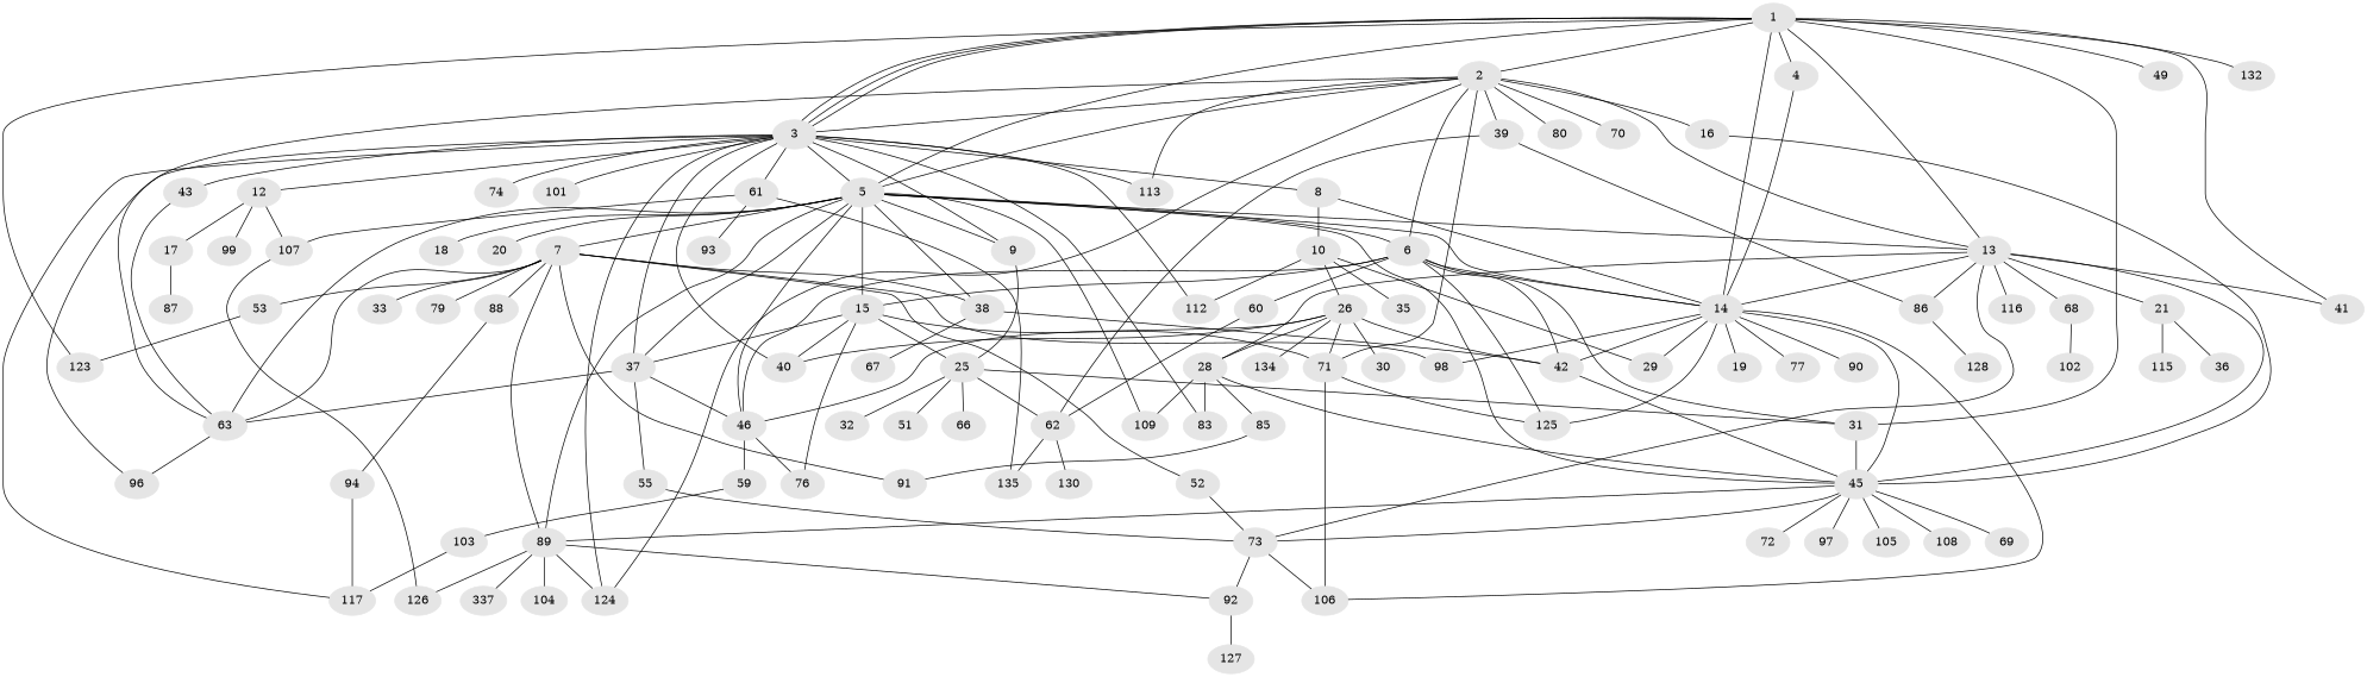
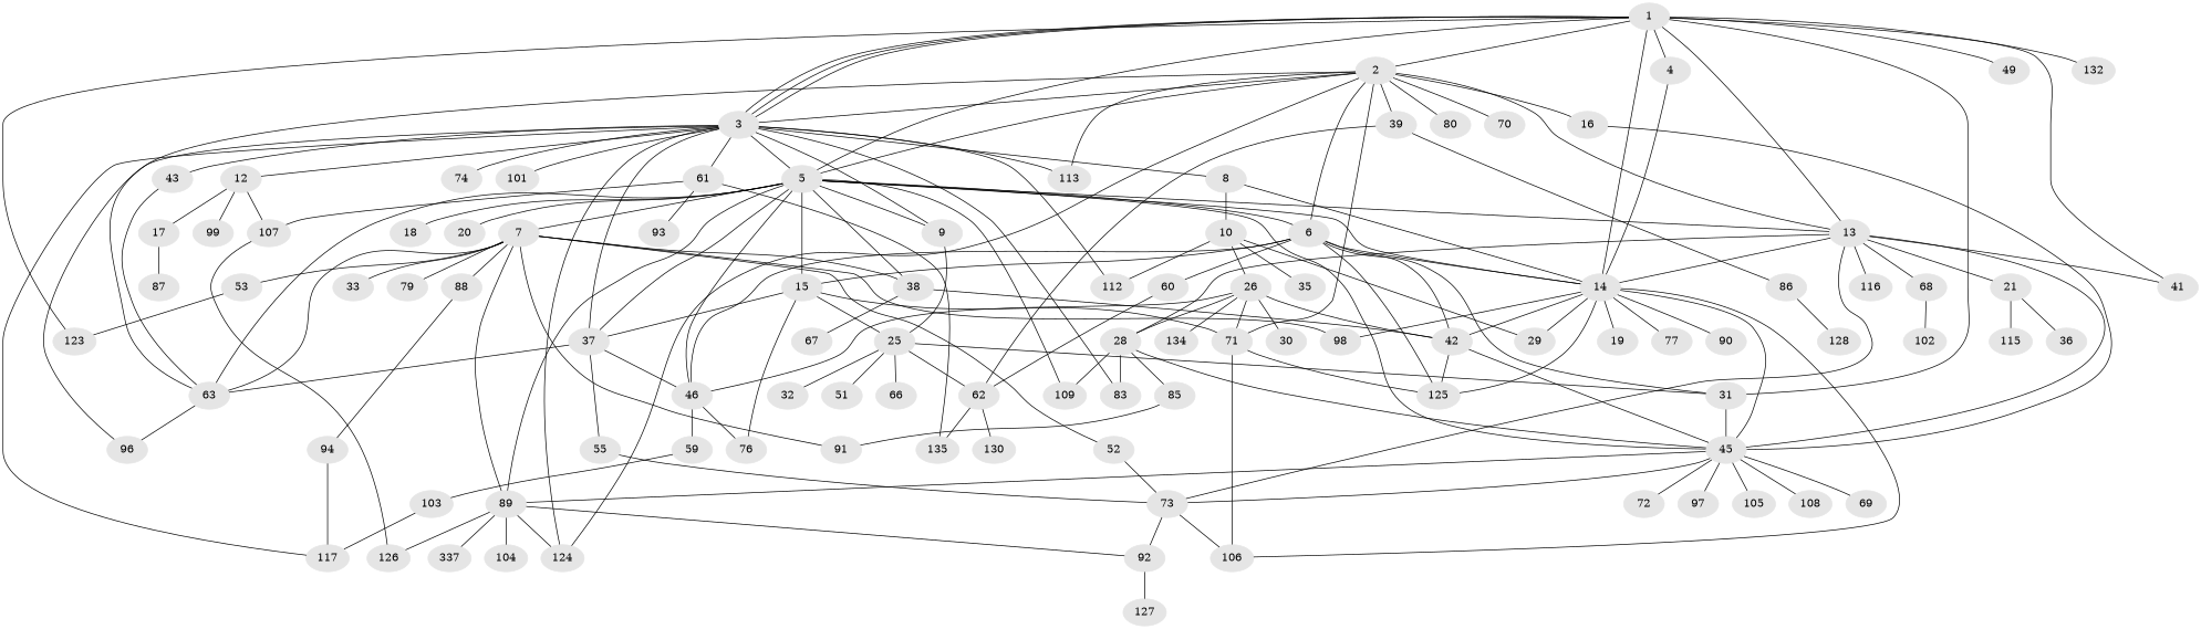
  graph {
    node [color=gray90 style=filled]
    1 [super="+122"]
    2 [super="+11"]
    3 [super="+23"]
    4
    5 [super="+22"]
    13 [super="+34"]
    14 [super="+56"]
    31 [super="+129"]
    41
    49
    123
    132
    6 [super="+44"]
    16 [super="+75"]
    39 [super="+48"]
    63 [super="+82"]
    70
    71 [super="+81"]
    80
    113 [super="+136"]
    124
    8
    9
    12 [super="+50"]
    37 [super="+111"]
-   40
    43
    61 [super="+78"]
    74
    83
    96
    101
    112
    117 [super="+118"]
    7 [super="+24"]
    15 [super="+54"]
    18
    20
    38 [super="+47"]
    45 [super="+65"]
    46 [super="+58"]
    89 [super="+114"]
    109
    21 [super="+121"]
    28 [super="+64"]
    68
    73 [super="+100"]
    86
    116
    42
    125
    98
    29
    19
    77
    90
    106
    60
    62
    10 [super="+133"]
    25 [super="+84"]
    17
    99
    107
    55
    93
    135
    33
    52
    53
    79
    88
    91
    76
    67
    69
    72
    97
    105
    108
    59
    92
    104
    126
    n85 [label=337]
    94
    26 [super="+27"]
    35
    32
    51
    66
    30 [super="+119"]
    134
    87
    36
    115
    85
    102
    128
    130
    103
    127
    1 -- 2
    1 -- 3
    1 -- 3
    1 -- 3
    1 -- 4
    1 -- 5
    1 -- 13
    1 -- 14
    1 -- 31 [weight=2]
    1 -- 41
    1 -- 49
    1 -- 123
    1 -- 132
    2 -- 3
    2 -- 5
    2 -- 13
    2 -- 6
    2 -- 16
    2 -- 39 [weight=2]
    2 -- 63
    2 -- 70
    2 -- 71
    2 -- 80
    2 -- 113
    2 -- 124
    3 -- 5
    3 -- 113
    3 -- 124
    3 -- 8
    3 -- 9
    3 -- 12
    3 -- 37
-   3 -- 40
    3 -- 43
    3 -- 61
    3 -- 74
    3 -- 83
    3 -- 96
    3 -- 101
    3 -- 112
    3 -- 117
    4 -- 14
    5 -- 13
    5 -- 14
    5 -- 6
    5 -- 63
    5 -- 9
    5 -- 37
    5 -- 7 [weight=2]
    5 -- 15
    5 -- 18
    5 -- 20
    5 -- 38
    5 -- 45
    5 -- 46
    5 -- 89
    5 -- 109
    13 -- 14
    13 -- 41
    13 -- 45
    13 -- 21
    13 -- 28
    13 -- 68
    13 -- 73
-   13 -- 86
    13 -- 116
    14 -- 45
    14 -- 42
    14 -- 125
    14 -- 98
    14 -- 29
    14 -- 19
    14 -- 77
    14 -- 90
    14 -- 106
    31 -- 45
    6 -- 14
    6 -- 31
    6 -- 15
    6 -- 46
    6 -- 42
    6 -- 125
    6 -- 60
    16 -- 45
    39 -- 86
    39 -- 62
    63 -- 96
    71 -- 125
    71 -- 106
    8 -- 14
    8 -- 10
    9 -- 25
    12 -- 17
    12 -- 99
    12 -- 107
    37 -- 63
    37 -- 46
    37 -- 55
    43 -- 63
    61 -- 107
    61 -- 93
    61 -- 135
    7 -- 63
    7 -- 38
    7 -- 89
    7 -- 98
    7 -- 33
    7 -- 52
    7 -- 53
    7 -- 79
    7 -- 88
    7 -- 91
    15 -- 71
    15 -- 37
-   15 -- 40
    15 -- 25
    15 -- 76
    38 -- 42
    38 -- 67
    45 -- 89
    45 -- 73
    45 -- 69
    45 -- 72
    45 -- 97 [weight=2]
    45 -- 105
    45 -- 108
    46 -- 76
    46 -- 59
    89 -- 124
    89 -- 92
    89 -- 104
    89 -- 126
    89 -- n85
    21 -- 36
    21 -- 115
    28 -- 83
    28 -- 45
    28 -- 109
    28 -- 85
    68 -- 102
    73 -- 106
    73 -- 92
    86 -- 128
    42 -- 45
+   42 -- 125
    60 -- 62
    62 -- 135
    62 -- 130
    10 -- 112
    10 -- 29
    10 -- 26
    10 -- 35
    25 -- 31
    25 -- 62
    25 -- 32
    25 -- 51
    25 -- 66
    17 -- 87
    107 -- 126
    55 -- 73
    52 -- 73
    53 -- 123
    88 -- 94
    59 -- 103
    92 -- 127
    94 -- 117
    26 -- 71
-   26 -- 40
    26 -- 46
    26 -- 28
    26 -- 42
    26 -- 30
    26 -- 134
    85 -- 91
    103 -- 117
  }
